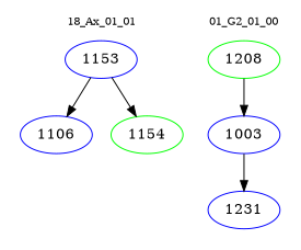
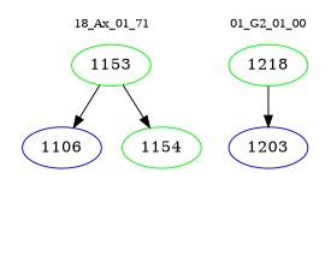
  digraph {
    node [color=green]
    edge [color=black]
-   n1 [color=blue label=1153]
+   n1 [label=1153]
    n2 [color=blue label=1106]
    n3 [label=1154]
-   n4 [label=1208]
-   n5 [color=blue label=1003]
-   n6 [color=blue label=1231]
+   n4 [label=1218]
+   n5 [color=blue label=1203]
    subgraph cluster_1 {
      color=white
      fontsize=10
-     label="18_Ax_01_01"
+     label="18_Ax_01_71"
      n1
      n2
      n3
    }
    subgraph cluster_2 {
      color=white
      fontsize=10
      label="01_G2_01_00"
      n4
      n5
-     n6
    }
    n1 -> n2
    n1 -> n3
    n4 -> n5
-   n5 -> n6
  }
